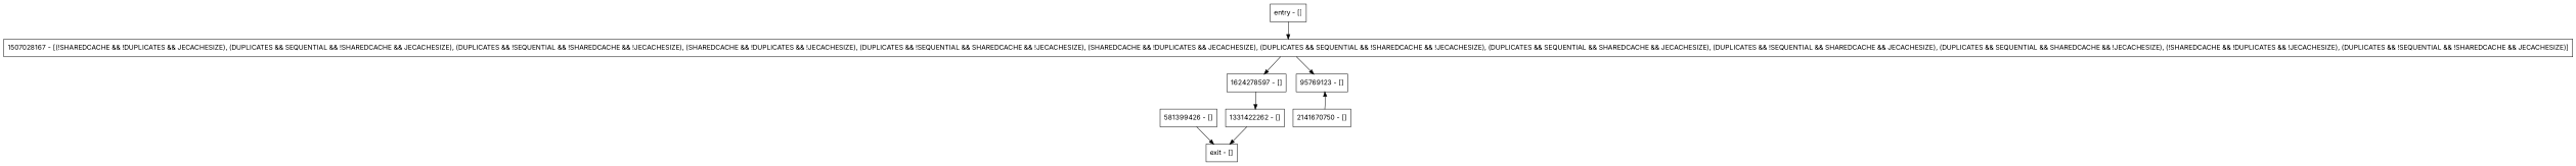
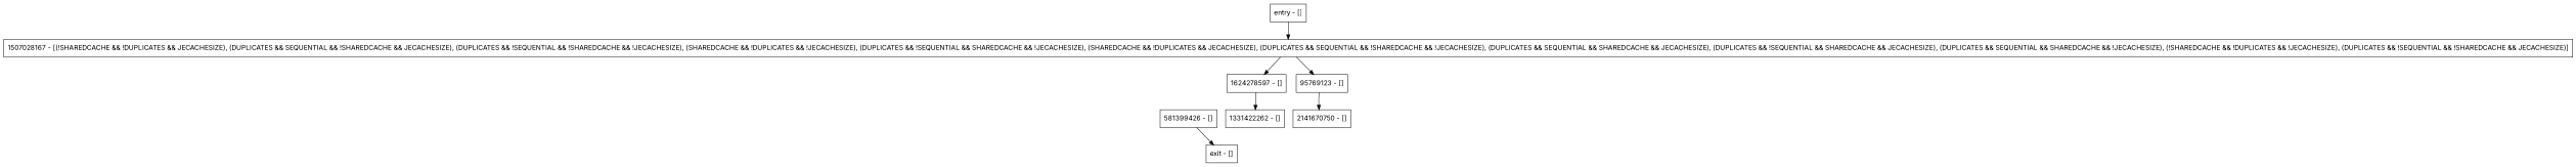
  digraph {
    fontname=Inter
    node [fontname=Inter shape=record]
    edge [fontname=Inter]
    n1 [label="581399426 - []"]
    n2 [label="exit - []"]
    n3 [label="entry - []"]
    n4 [label="1507028167 - [(!SHAREDCACHE && !DUPLICATES && JECACHESIZE), (DUPLICATES && SEQUENTIAL && !SHAREDCACHE && JECACHESIZE), (DUPLICATES && !SEQUENTIAL && !SHAREDCACHE && !JECACHESIZE), (SHAREDCACHE && !DUPLICATES && !JECACHESIZE), (DUPLICATES && !SEQUENTIAL && SHAREDCACHE && !JECACHESIZE), (SHAREDCACHE && !DUPLICATES && JECACHESIZE), (DUPLICATES && SEQUENTIAL && !SHAREDCACHE && !JECACHESIZE), (DUPLICATES && SEQUENTIAL && SHAREDCACHE && JECACHESIZE), (DUPLICATES && !SEQUENTIAL && SHAREDCACHE && JECACHESIZE), (DUPLICATES && SEQUENTIAL && SHAREDCACHE && !JECACHESIZE), (!SHAREDCACHE && !DUPLICATES && !JECACHESIZE), (DUPLICATES && !SEQUENTIAL && !SHAREDCACHE && JECACHESIZE)]"]
    n5 [label="1624278597 - []"]
    n6 [label="95769123 - []"]
    n7 [label="1331422262 - []"]
    n8 [label="2141670750 - []"]
    n1 -> n2
    n3 -> n4
    n4 -> n5
    n4 -> n6
    n5 -> n7
-   n8 -> n6
-   n7 -> n2
+   n6 -> n8
  }
